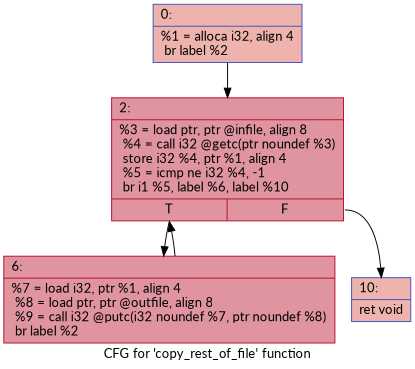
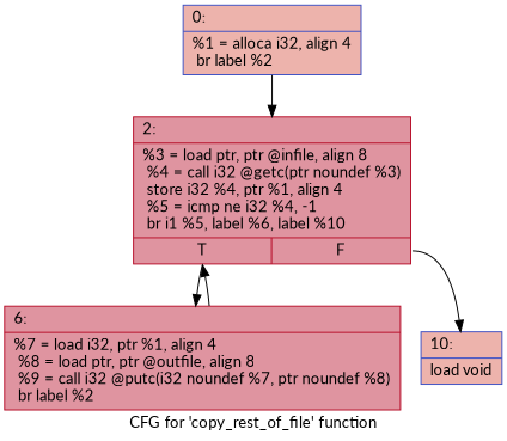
  digraph {
    label="CFG for 'copy_rest_of_file' function"
    fontname=Lato
    node [color="#3d50c3ff" fillcolor="#d6524470" fontname=Lato shape=record style=filled]
    edge [fontname=Lato]
    n1 [label="{0:\l|  %1 = alloca i32, align 4\l  br label %2\l}"]
    n2 [color="#b70d28ff" fillcolor="#b70d2870" label="{2:\l|  %3 = load ptr, ptr @infile, align 8\l  %4 = call i32 @getc(ptr noundef %3)\l  store i32 %4, ptr %1, align 4\l  %5 = icmp ne i32 %4, -1\l  br i1 %5, label %6, label %10\l|{<s0>T|<s1>F}}"]
    n3 [color="#b70d28ff" fillcolor="#b70d2870" label="{6:\l|  %7 = load i32, ptr %1, align 4\l  %8 = load ptr, ptr @outfile, align 8\l  %9 = call i32 @putc(i32 noundef %7, ptr noundef %8)\l  br label %2\l}"]
-   n4 [label="{10:\l|  ret void\l}"]
+   n4 [label="{10:\l|  load void\l}"]
    n1 -> n2
    n2 -> n3 [tailport=s0]
    n2 -> n4 [tailport=s1]
    n3 -> n2
  }
